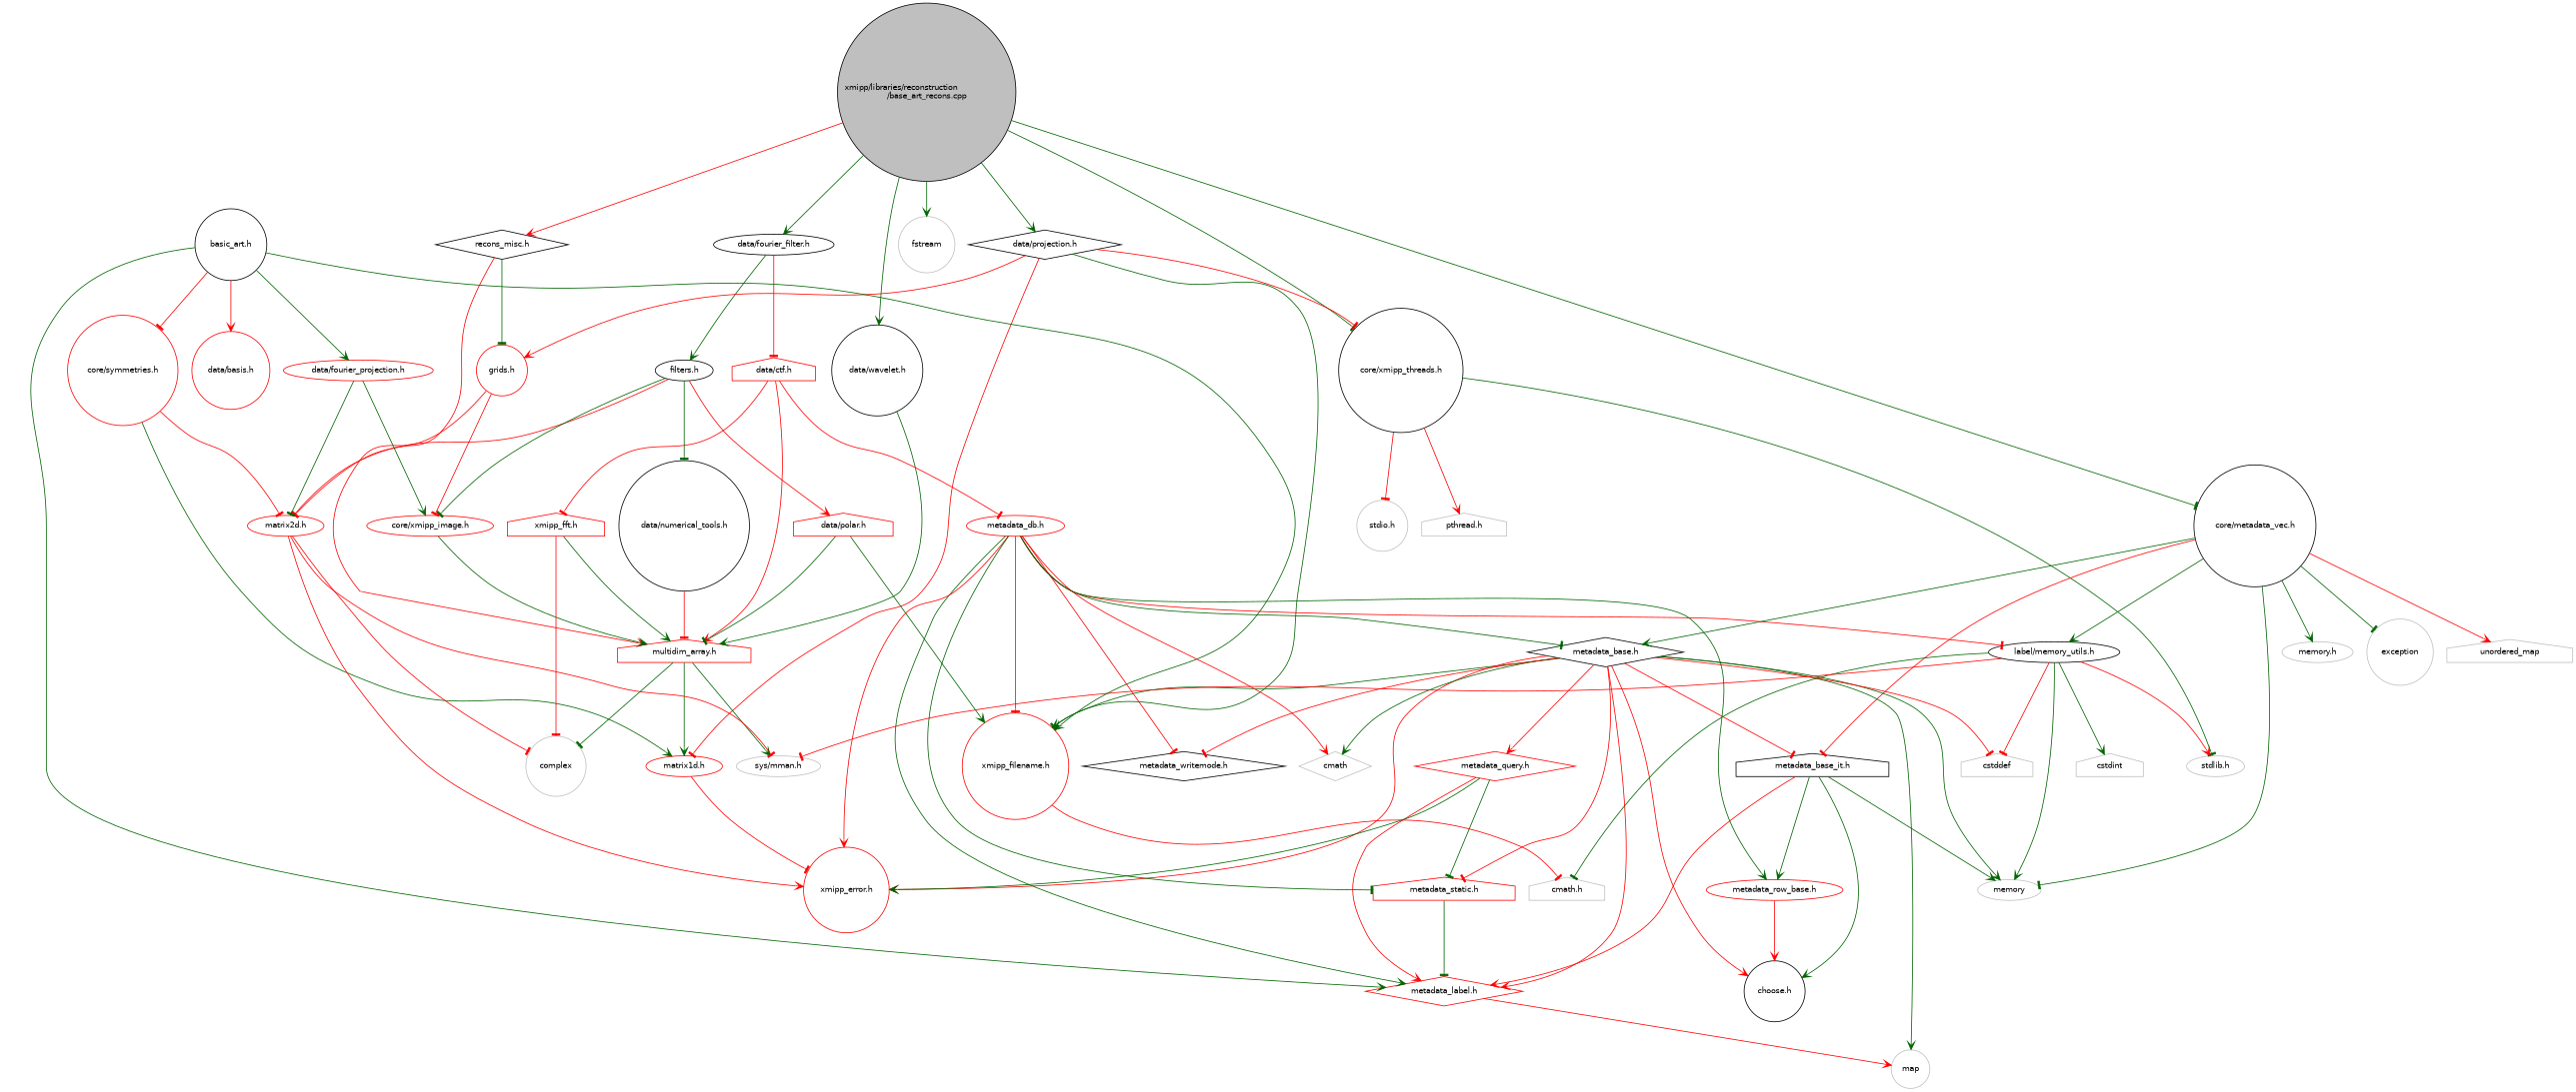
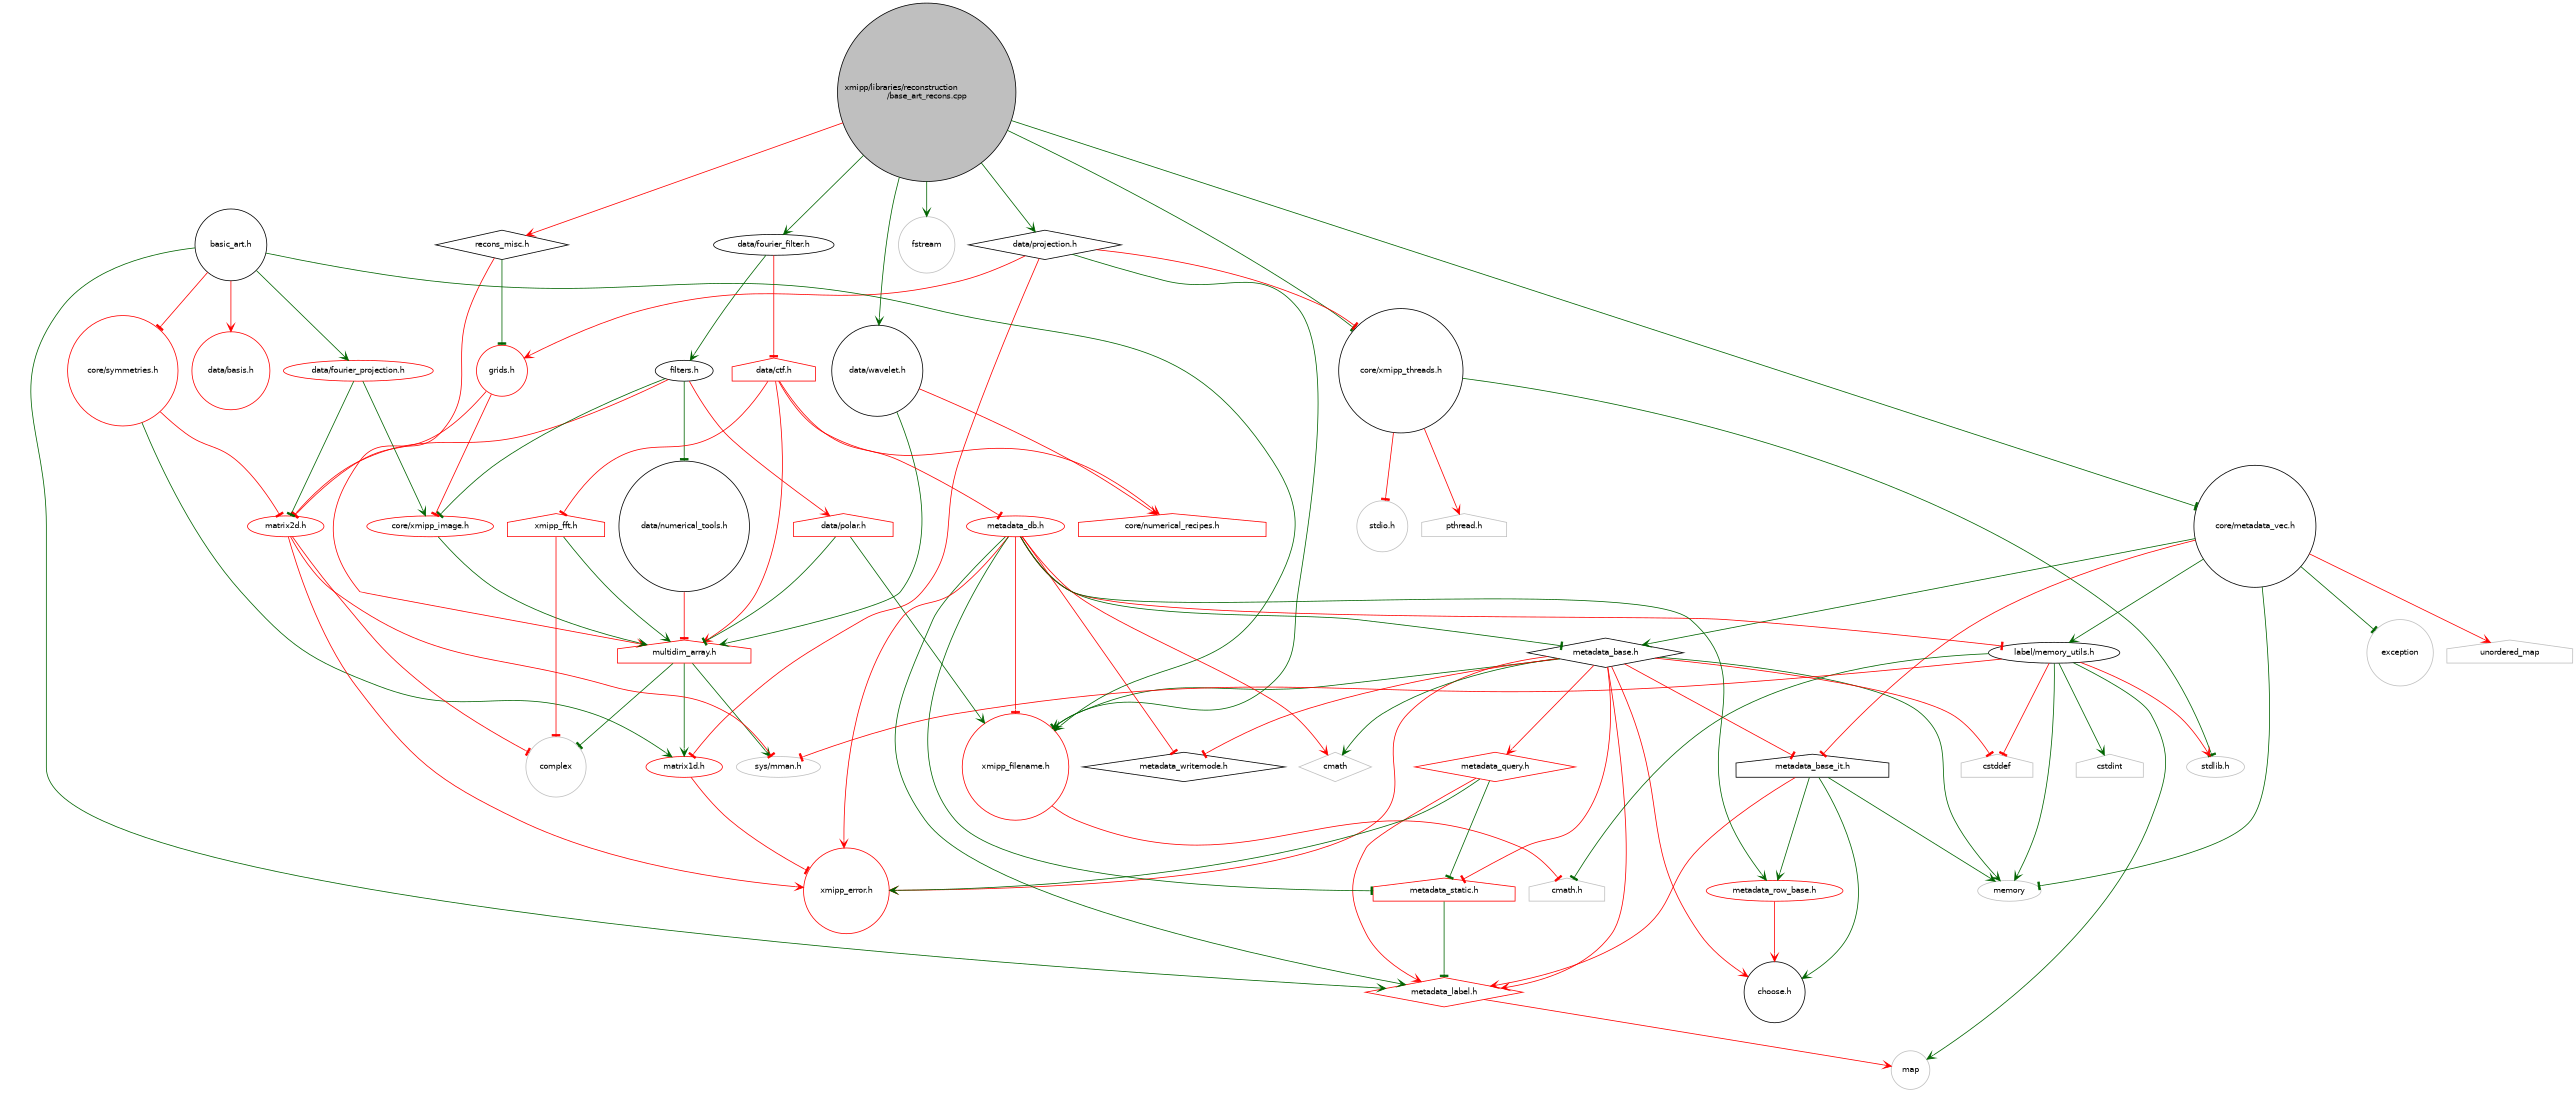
  digraph {
    node [color=red fillcolor=white fontname=Helvetica fontsize=10 shape=circle style=filled]
    edge [arrowhead=vee color=red fontname=Helvetica fontsize=10 labelfontname=Helvetica labelfontsize=10 style=solid]
    n1 [color=black fillcolor=grey75 fontcolor=black height=0.2 label="xmipp/libraries/reconstruction\l/base_art_recons.cpp" width=0.4]
    n2 [color=grey75 height=0.2 label=fstream width=0.4]
    n3 [color=black height=0.2 label="core/xmipp_threads.h" width=0.4]
    n4 [color=black height=0.2 label="core/metadata_vec.h" width=0.4]
    n5 [color=black height=0.2 label="data/fourier_filter.h" shape=ellipse width=0.4]
    n6 [color=black height=0.2 label="data/wavelet.h" width=0.4]
    n7 [color=black height=0.2 label="data/projection.h" shape=diamond width=0.4]
    n8 [color=black height=0.2 label="recons_misc.h" shape=diamond width=0.4]
    n9 [color=grey75 height=0.2 label="pthread.h" shape=house width=0.4]
    n10 [color=grey75 height=0.2 label="stdio.h" width=0.4]
    n11 [color=grey75 height=0.2 label="stdlib.h" shape=ellipse width=0.4]
    n12 [color=grey75 height=0.2 label=memory shape=ellipse width=0.4]
    n13 [color=grey75 height=0.2 label=exception width=0.4]
    n14 [color=grey75 height=0.2 label=unordered_map shape=house width=0.4]
-   n15 [color=grey75 height=0.2 label="memory.h" shape=ellipse width=0.4]
    n16 [color=black height=0.2 label="metadata_base.h" shape=diamond width=0.4]
    n17 [color=black height=0.2 label="metadata_base_it.h" shape=house width=0.4]
    n18 [color=black height=0.2 label="label/memory_utils.h" shape=ellipse width=0.4]
    n19 [color=black height=0.2 label="filters.h" shape=ellipse width=0.4]
    n20 [height=0.2 label="data/ctf.h" shape=house width=0.4]
    n21 [height=0.2 label="multidim_array.h" shape=house width=0.4]
+   n22 [height=0.2 label="core/numerical_recipes.h" shape=house width=0.4]
    n23 [height=0.2 label="xmipp_filename.h" width=0.4]
    n24 [height=0.2 label="matrix1d.h" shape=ellipse width=0.4]
    n25 [height=0.2 label="grids.h" width=0.4]
    n26 [color=black height=0.2 label="basic_art.h" width=0.4]
    n27 [height=0.2 label="core/symmetries.h" width=0.4]
    n28 [height=0.2 label="metadata_label.h" shape=diamond width=0.4]
    n29 [height=0.2 label="data/basis.h" width=0.4]
    n30 [height=0.2 label="data/fourier_projection.h" shape=ellipse width=0.4]
    n31 [height=0.2 label="matrix2d.h" shape=ellipse width=0.4]
    n32 [color=grey75 height=0.2 label="cmath.h" shape=house width=0.4]
    n33 [color=grey75 height=0.2 label=map width=0.4]
    n34 [height=0.2 label="core/xmipp_image.h" shape=ellipse width=0.4]
    n35 [height=0.2 label="xmipp_error.h" width=0.4]
    n36 [color=grey75 height=0.2 label=complex width=0.4]
    n37 [color=grey75 height=0.2 label="sys/mman.h" shape=ellipse width=0.4]
    n38 [color=grey75 height=0.2 label=cstddef shape=house width=0.4]
    n39 [color=grey75 height=0.2 label=cmath shape=diamond width=0.4]
    n40 [color=black height=0.2 label="metadata_writemode.h" shape=diamond width=0.4]
    n41 [color=black height=0.2 label="choose.h" width=0.4]
    n42 [height=0.2 label="metadata_static.h" shape=house width=0.4]
    n43 [height=0.2 label="metadata_query.h" shape=diamond width=0.4]
    n44 [height=0.2 label="metadata_row_base.h" shape=ellipse width=0.4]
    n45 [color=grey75 height=0.2 label=cstdint shape=house width=0.4]
    n46 [color=black height=0.2 label="data/numerical_tools.h" width=0.4]
    n47 [height=0.2 label="data/polar.h" shape=house width=0.4]
    n48 [height=0.2 label="metadata_db.h" shape=ellipse width=0.4]
    n49 [height=0.2 label="xmipp_fft.h" shape=house width=0.4]
    n1 -> n2 [color=darkgreen]
    n1 -> n3 [arrowhead=tee color=darkgreen]
    n1 -> n4 [arrowhead=tee color=darkgreen]
    n1 -> n5 [color=darkgreen]
    n1 -> n6 [color=darkgreen]
    n1 -> n7 [color=darkgreen]
    n1 -> n8
    n3 -> n9
    n3 -> n10 [arrowhead=tee]
    n3 -> n11 [arrowhead=tee color=darkgreen]
    n4 -> n12 [arrowhead=tee color=darkgreen]
    n4 -> n13 [arrowhead=tee color=darkgreen]
    n4 -> n14
-   n4 -> n15 [color=darkgreen]
    n4 -> n16 [color=darkgreen]
    n4 -> n17 [arrowhead=tee]
    n4 -> n18 [color=darkgreen]
    n5 -> n19 [color=darkgreen]
    n5 -> n20 [arrowhead=tee]
    n6 -> n21 [color=darkgreen]
+   n6 -> n22
    n7 -> n3 [arrowhead=tee]
    n7 -> n23 [color=darkgreen]
    n7 -> n24 [arrowhead=tee]
    n7 -> n25
    n8 -> n21
    n8 -> n25 [arrowhead=tee color=darkgreen]
    n16 -> n12 [color=darkgreen]
    n16 -> n17 [arrowhead=tee]
    n16 -> n23 [arrowhead=tee color=darkgreen]
    n16 -> n28
-   n16 -> n33 [color=darkgreen]
+   n18 -> n33 [color=darkgreen]
    n16 -> n35
    n16 -> n38 [arrowhead=tee]
    n16 -> n39 [color=darkgreen]
    n16 -> n40 [arrowhead=tee]
    n16 -> n41
    n16 -> n42 [arrowhead=tee]
    n16 -> n43
    n17 -> n12 [color=darkgreen]
    n17 -> n28
    n17 -> n41 [color=darkgreen]
    n17 -> n44 [color=darkgreen]
    n18 -> n11
    n18 -> n12 [color=darkgreen]
    n18 -> n32 [arrowhead=tee color=darkgreen]
    n18 -> n37 [arrowhead=tee]
    n18 -> n38 [arrowhead=tee]
    n18 -> n45 [color=darkgreen]
    n19 -> n31 [arrowhead=tee]
    n19 -> n34 [arrowhead=tee color=darkgreen]
    n19 -> n46 [arrowhead=tee color=darkgreen]
    n19 -> n47
    n20 -> n21
+   n20 -> n22
    n20 -> n48 [arrowhead=tee]
    n20 -> n49 [arrowhead=tee]
    n21 -> n24 [color=darkgreen]
    n21 -> n36 [arrowhead=tee color=darkgreen]
    n21 -> n37 [color=darkgreen]
    n23 -> n32 [arrowhead=tee]
    n24 -> n35 [arrowhead=tee]
    n25 -> n31 [arrowhead=tee]
    n25 -> n34 [arrowhead=tee]
    n26 -> n23 [color=darkgreen]
    n26 -> n27 [arrowhead=tee]
    n26 -> n28 [color=darkgreen]
    n26 -> n29
    n26 -> n30 [color=darkgreen]
    n27 -> n24 [color=darkgreen]
    n27 -> n31 [arrowhead=tee]
    n28 -> n33
    n30 -> n31 [arrowhead=tee color=darkgreen]
    n30 -> n34 [color=darkgreen]
    n31 -> n35
    n31 -> n36 [arrowhead=tee]
    n31 -> n37 [arrowhead=tee]
    n34 -> n21 [color=darkgreen]
    n42 -> n28 [arrowhead=tee color=darkgreen]
    n43 -> n28
    n43 -> n35 [color=darkgreen]
    n43 -> n42 [arrowhead=tee color=darkgreen]
    n44 -> n41
    n46 -> n21 [arrowhead=tee]
    n47 -> n21 [arrowhead=tee color=darkgreen]
    n47 -> n23 [color=darkgreen]
    n48 -> n16 [arrowhead=tee color=darkgreen]
    n48 -> n18 [arrowhead=tee]
    n48 -> n23 [arrowhead=tee]
    n48 -> n28 [color=darkgreen]
    n48 -> n35
    n48 -> n39
    n48 -> n40 [arrowhead=tee]
    n48 -> n42 [arrowhead=tee color=darkgreen]
    n48 -> n44 [color=darkgreen]
    n49 -> n21 [color=darkgreen]
    n49 -> n36 [arrowhead=tee]
  }
